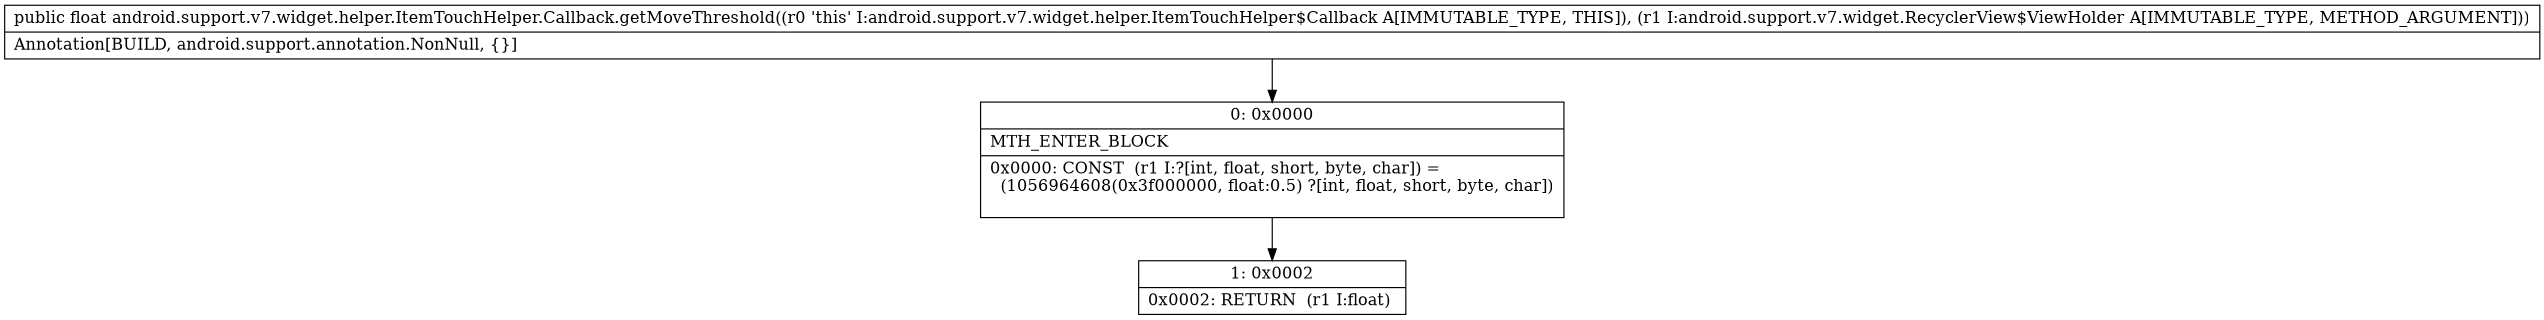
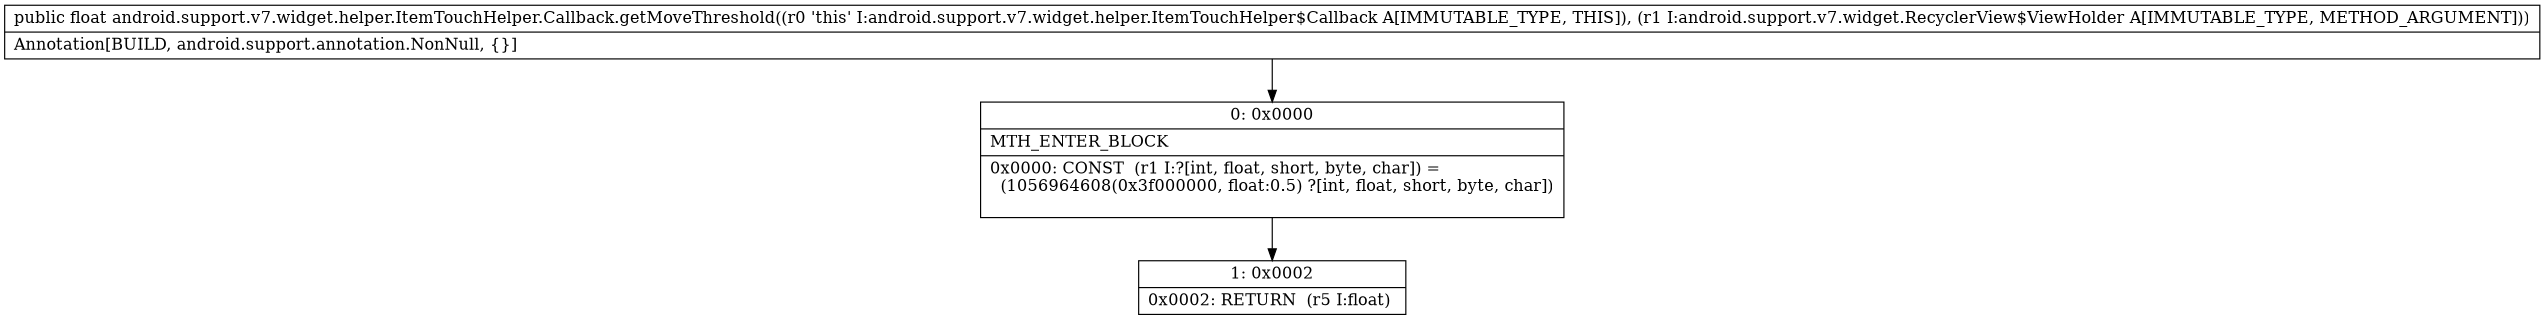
  digraph {
    node [shape=record]
    n1 [label="{0\:\ 0x0000|MTH_ENTER_BLOCK\l|0x0000: CONST  (r1 I:?[int, float, short, byte, char]) = \l  (1056964608(0x3f000000, float:0.5) ?[int, float, short, byte, char])\l \l}"]
-   n2 [label="{1\:\ 0x0002|0x0002: RETURN  (r1 I:float) \l}"]
+   n2 [label="{1\:\ 0x0002|0x0002: RETURN  (r5 I:float) \l}"]
    n3 [label="{public float android.support.v7.widget.helper.ItemTouchHelper.Callback.getMoveThreshold((r0 'this' I:android.support.v7.widget.helper.ItemTouchHelper$Callback A[IMMUTABLE_TYPE, THIS]), (r1 I:android.support.v7.widget.RecyclerView$ViewHolder A[IMMUTABLE_TYPE, METHOD_ARGUMENT]))  | Annotation[BUILD, android.support.annotation.NonNull, \{\}]\l}"]
    n1 -> n2
    n3 -> n1
  }
